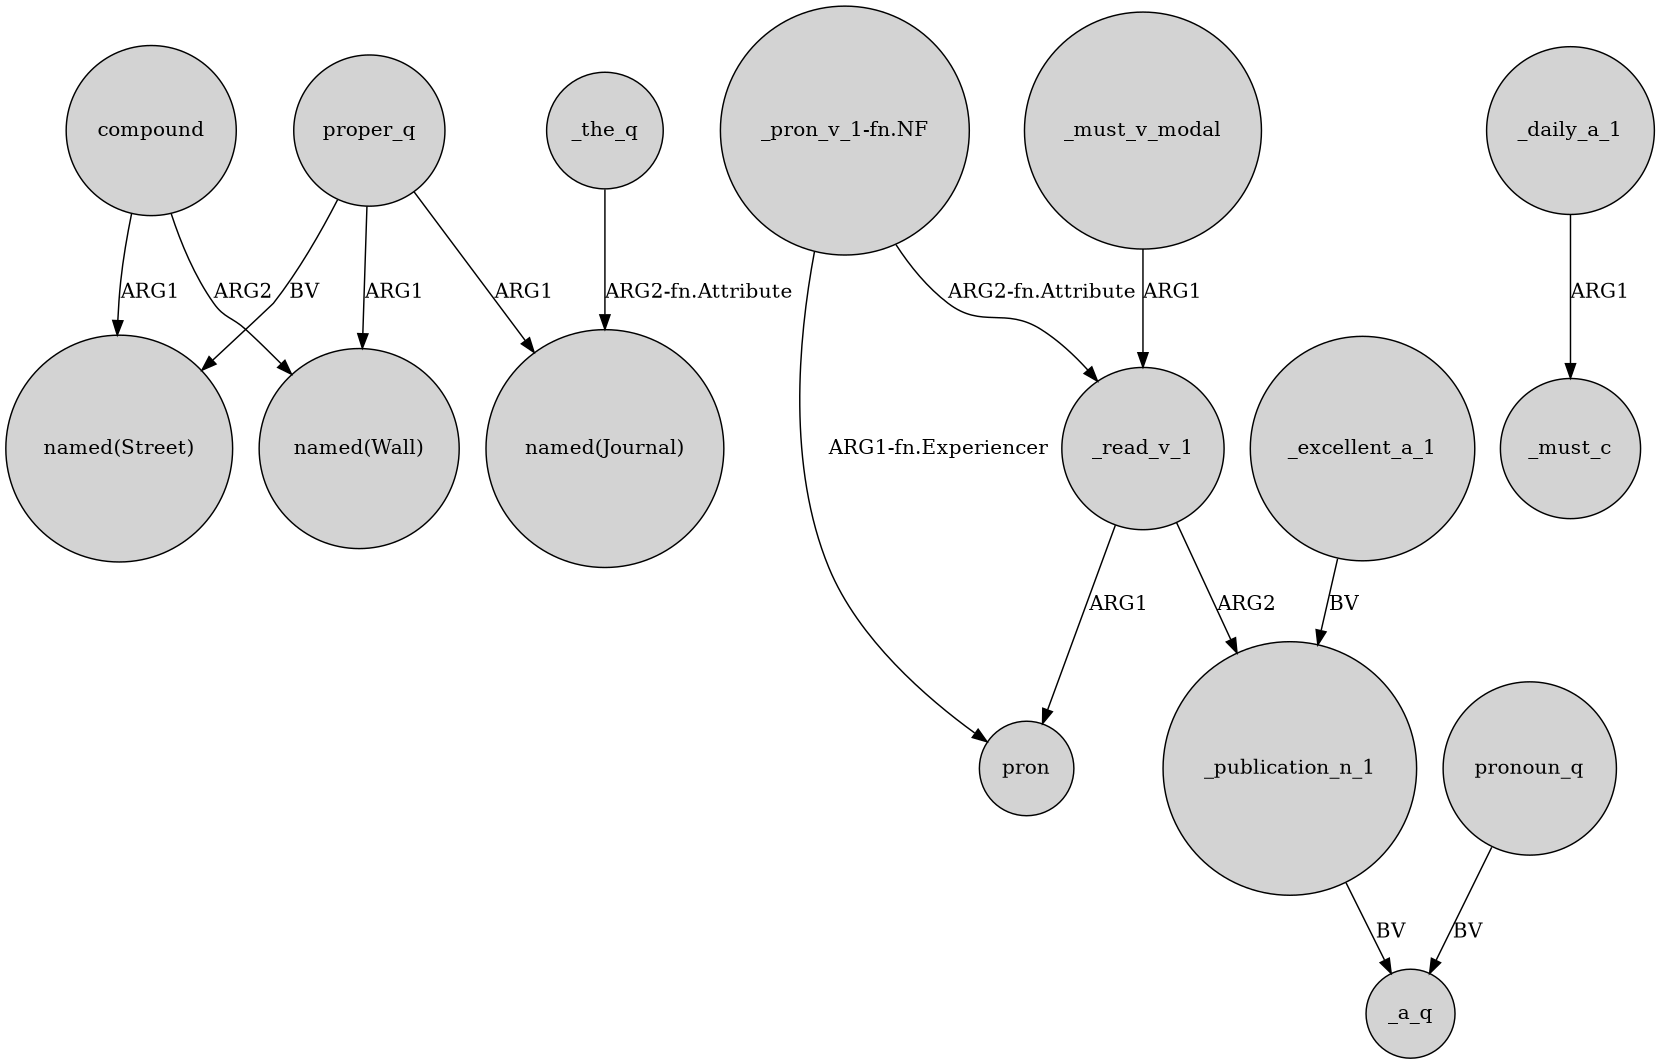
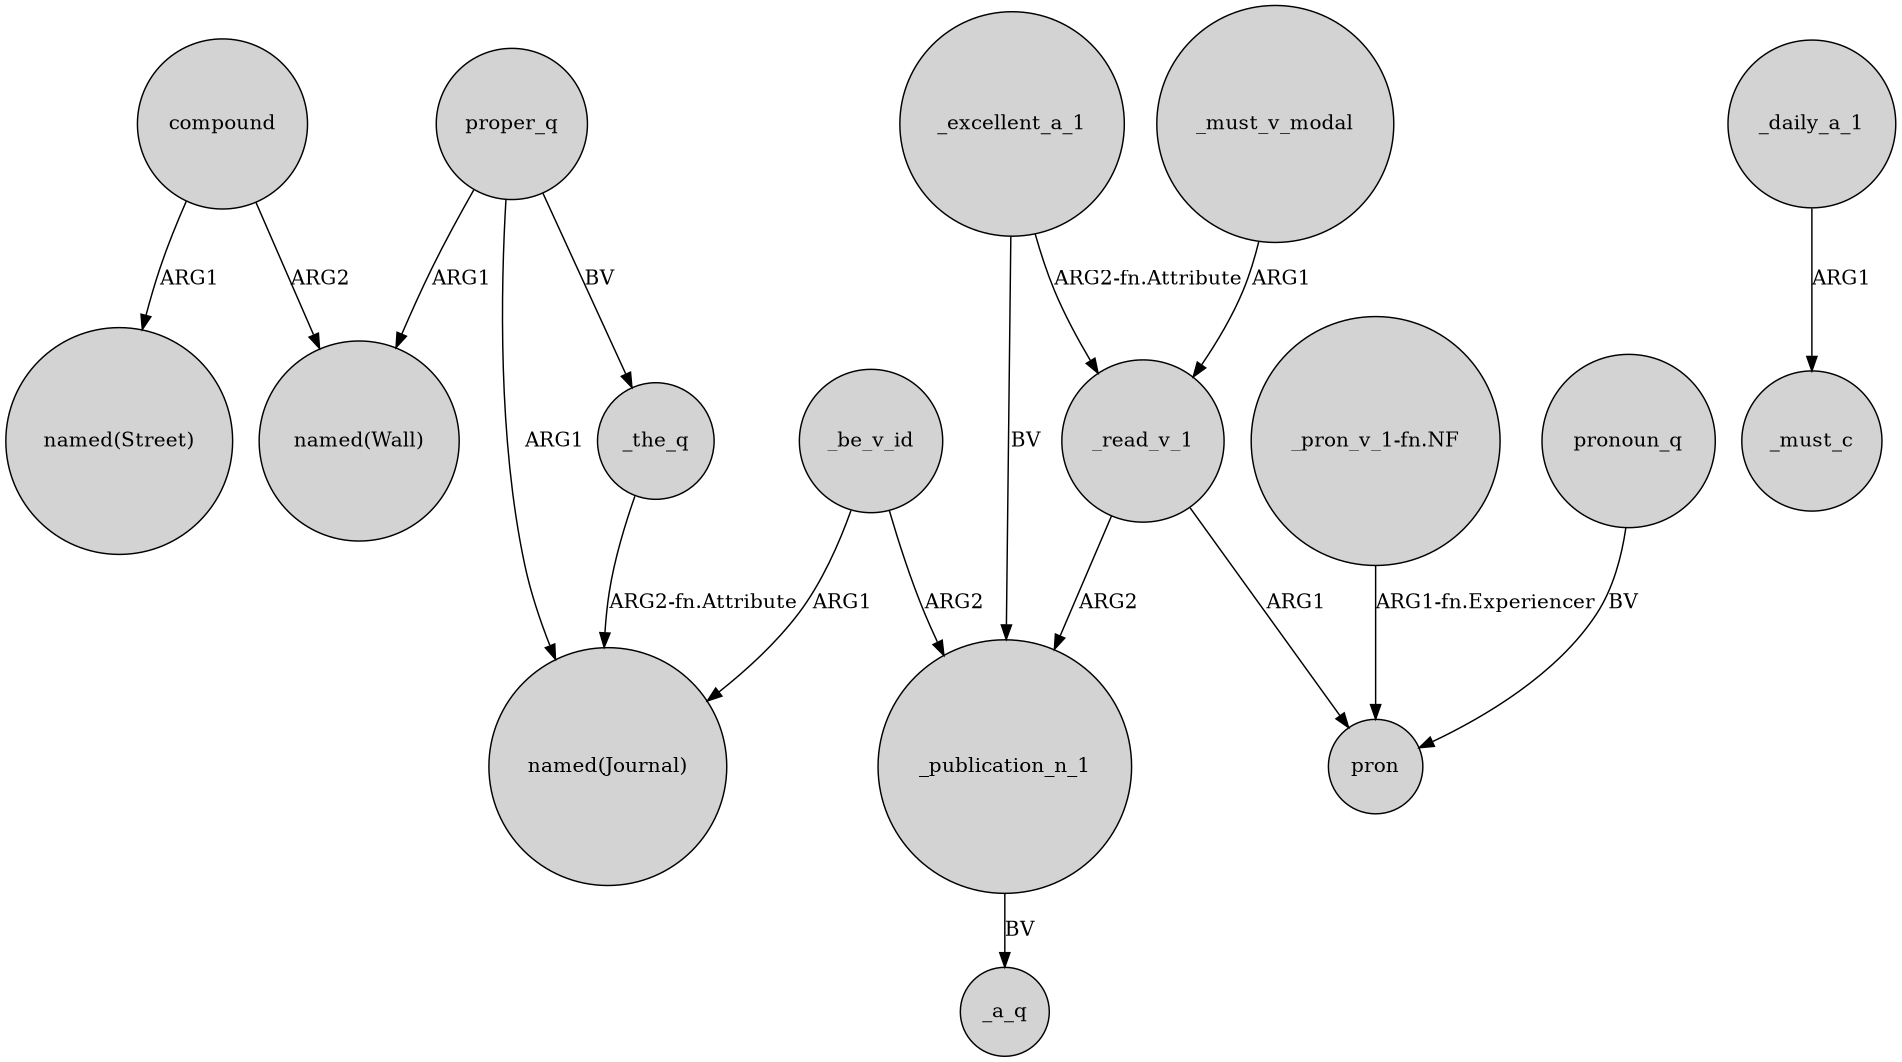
  digraph {
    node [shape=circle style=filled]
    compound
    "named(Wall)"
    "named(Street)"
    _read_v_1
    pron
    _publication_n_1
    _a_q
+   _be_v_id
    "named(Journal)"
    n10 [label="_pron_v_1-fn.NF"]
    pronoun_q
    proper_q
    _excellent_a_1
    n14 [label=_must_c]
    _daily_a_1
    _must_v_modal
    _the_q
    compound -> "named(Wall)" [label=ARG2]
    compound -> "named(Street)" [label=ARG1]
    _read_v_1 -> pron [label=ARG1]
    _read_v_1 -> _publication_n_1 [label=ARG2]
    _publication_n_1 -> _a_q [label=BV]
-   n10 -> _read_v_1 [label="ARG2-fn.Attribute"]
+   _be_v_id -> _publication_n_1 [label=ARG2]
+   _be_v_id -> "named(Journal)" [label=ARG1]
+   _excellent_a_1 -> _read_v_1 [label="ARG2-fn.Attribute"]
    n10 -> pron [label="ARG1-fn.Experiencer"]
-   pronoun_q -> _a_q [label=BV]
+   pronoun_q -> pron [label=BV]
    proper_q -> "named(Wall)" [label=ARG1]
-   proper_q -> "named(Street)" [label=BV]
+   proper_q -> _the_q [label=BV]
    proper_q -> "named(Journal)" [label=ARG1]
    _excellent_a_1 -> _publication_n_1 [label=BV]
    _daily_a_1 -> n14 [label=ARG1]
    _must_v_modal -> _read_v_1 [label=ARG1]
    _the_q -> "named(Journal)" [label="ARG2-fn.Attribute"]
  }
